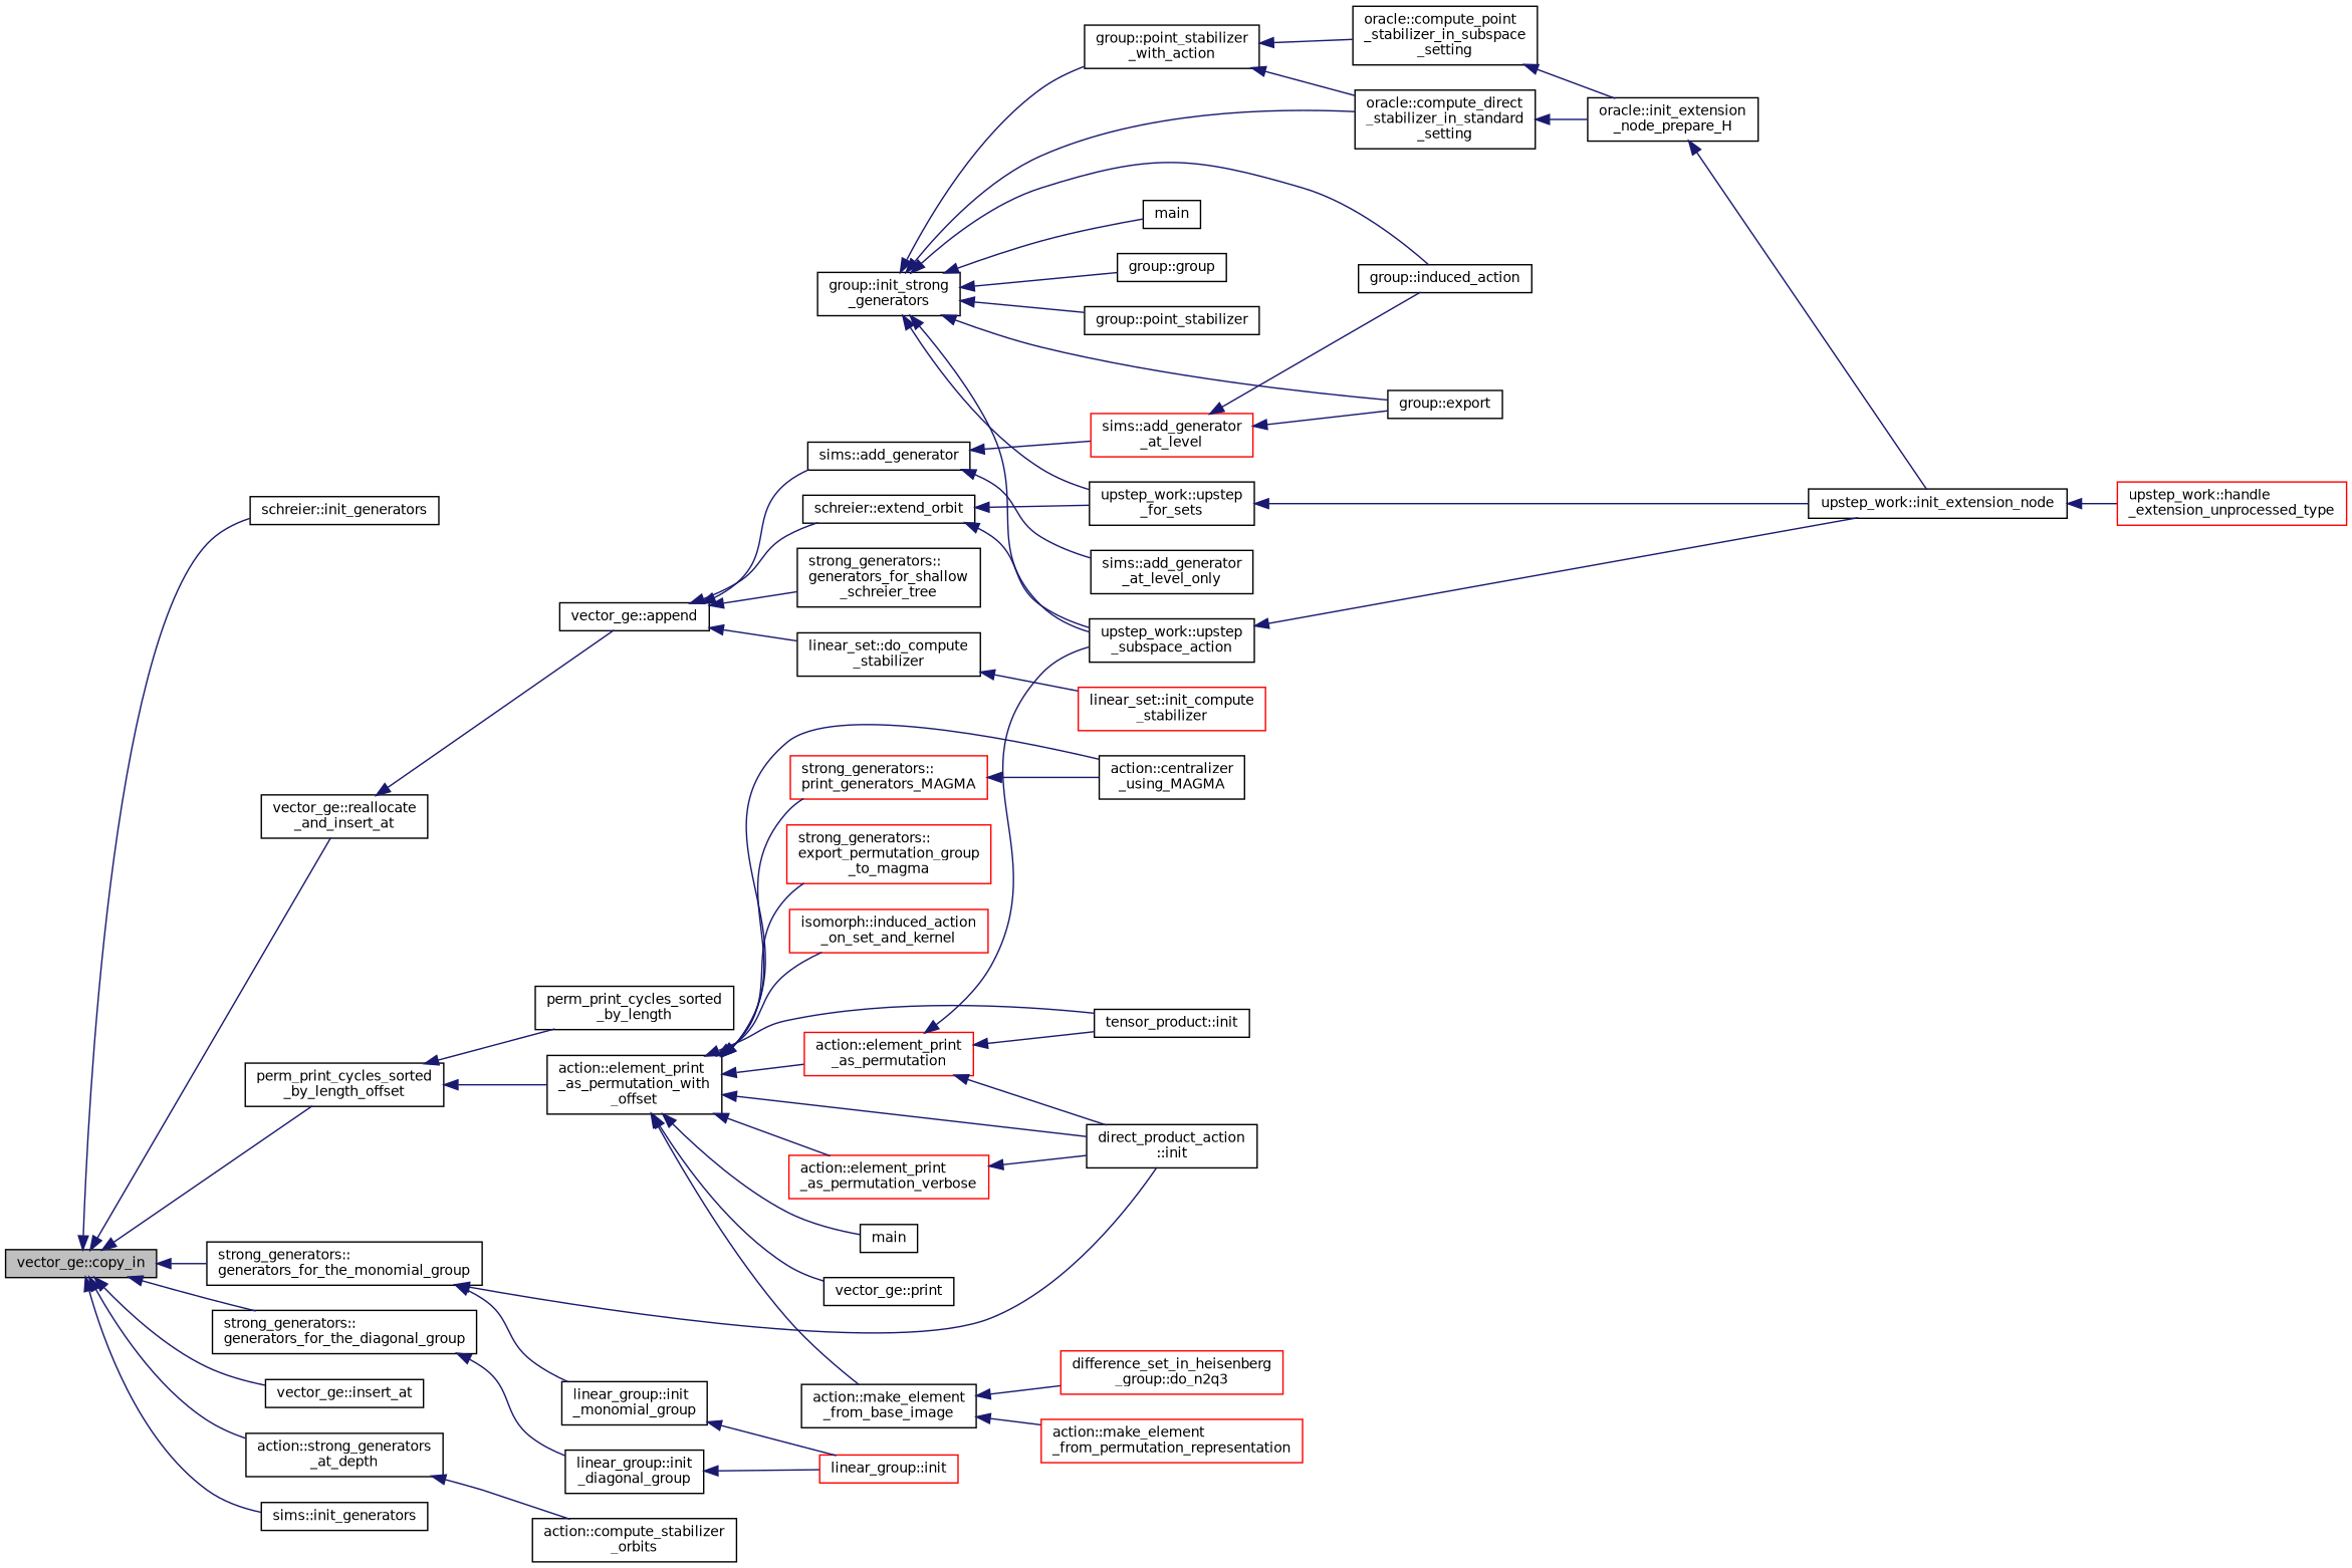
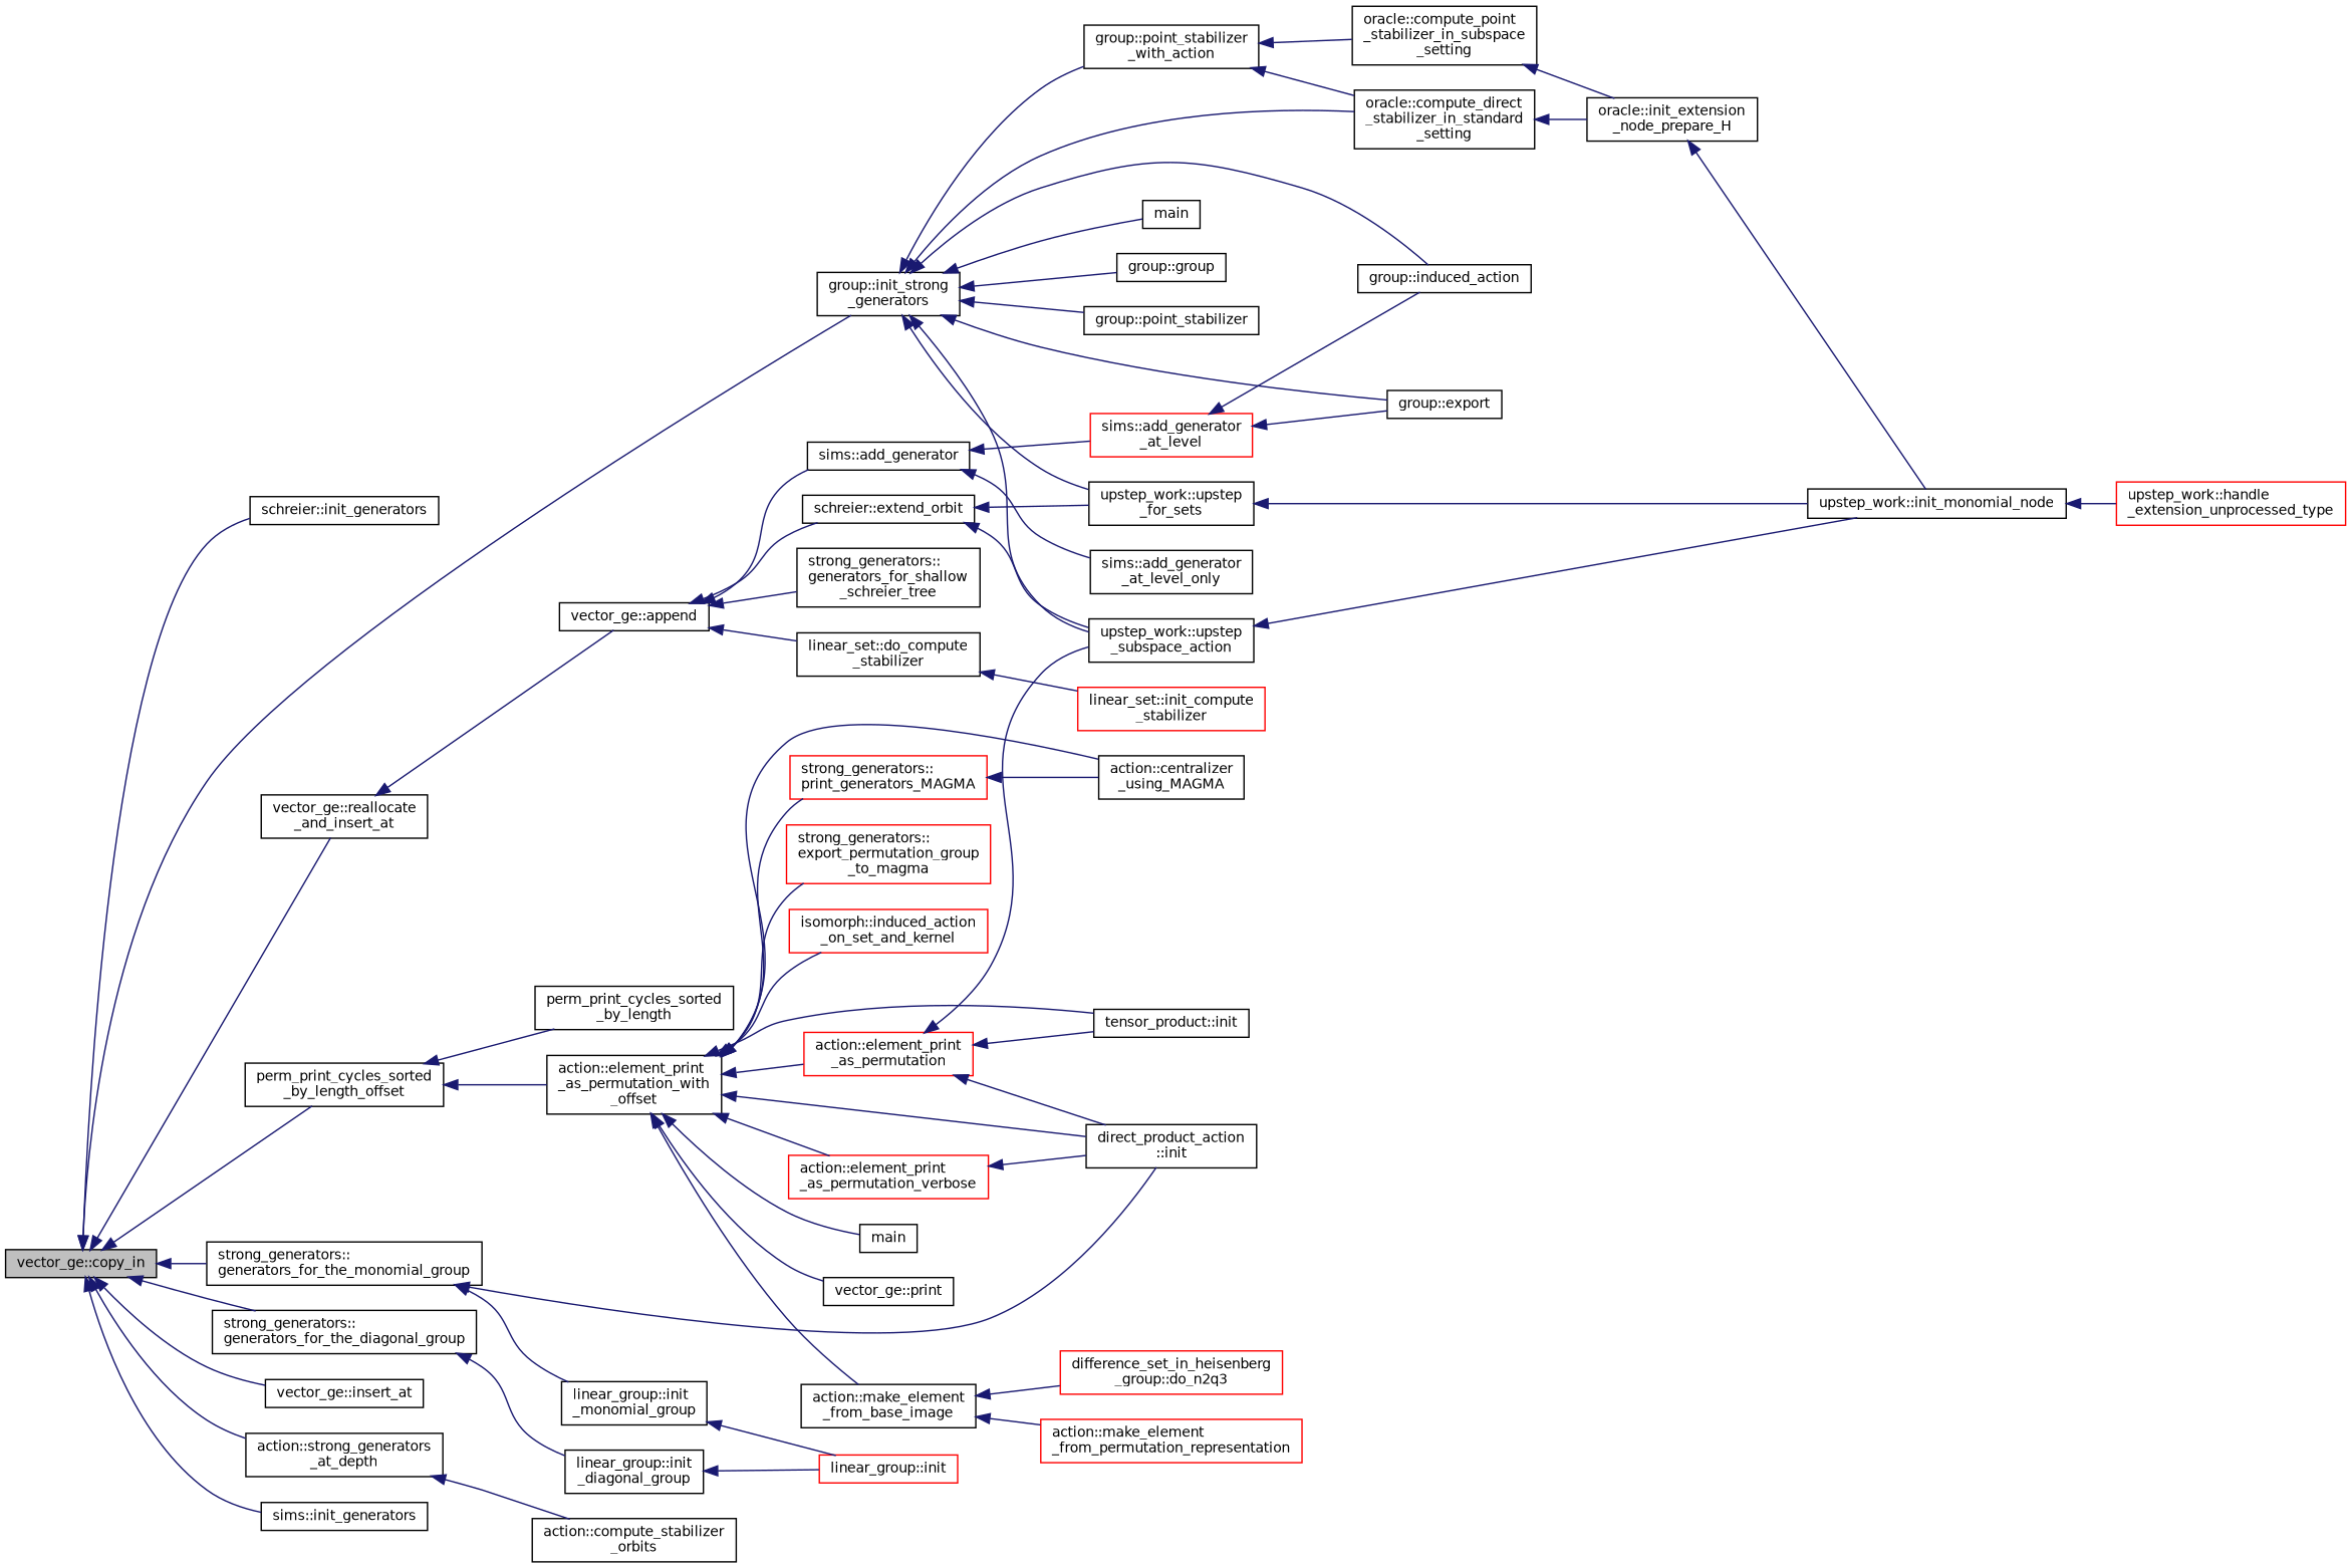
  digraph {
    rankdir=LR
    node [color=black fillcolor=white fontname=Helvetica fontsize=10 shape=record style=filled]
    edge [color=midnightblue dir=back fontname=Helvetica fontsize=10 labelfontname=Helvetica labelfontsize=10 style=solid]
    n1 [fillcolor=grey75 fontcolor=black height=0.2 label="vector_ge::copy_in" width=0.4]
    n2 [height=0.2 label="schreier::init_generators" width=0.4]
    n3 [height=0.2 label="group::init_strong\l_generators" width=0.4]
    n4 [height=0.2 label="vector_ge::reallocate\l_and_insert_at" width=0.4]
    n5 [height=0.2 label="vector_ge::insert_at" width=0.4]
    n6 [height=0.2 label="action::strong_generators\l_at_depth" width=0.4]
    n7 [height=0.2 label="perm_print_cycles_sorted\l_by_length_offset" width=0.4]
    n8 [height=0.2 label="sims::init_generators" width=0.4]
    n9 [height=0.2 label="strong_generators::\lgenerators_for_the_monomial_group" width=0.4]
    n10 [height=0.2 label="strong_generators::\lgenerators_for_the_diagonal_group" width=0.4]
    n11 [height=0.2 label=main width=0.4]
    n12 [height=0.2 label="group::group" width=0.4]
    n13 [height=0.2 label="group::point_stabilizer" width=0.4]
    n14 [height=0.2 label="group::point_stabilizer\l_with_action" width=0.4]
    n15 [height=0.2 label="oracle::compute_direct\l_stabilizer_in_standard\l_setting" width=0.4]
    n16 [height=0.2 label="group::induced_action" width=0.4]
    n17 [height=0.2 label="group::export" width=0.4]
    n18 [height=0.2 label="upstep_work::upstep\l_for_sets" width=0.4]
    n19 [height=0.2 label="upstep_work::upstep\l_subspace_action" width=0.4]
    n20 [height=0.2 label="vector_ge::append" width=0.4]
    n21 [height=0.2 label="action::compute_stabilizer\l_orbits" width=0.4]
    n22 [height=0.2 label="action::element_print\l_as_permutation_with\l_offset" width=0.4]
    n23 [height=0.2 label="perm_print_cycles_sorted\l_by_length" width=0.4]
    n24 [height=0.2 label="direct_product_action\l::init" width=0.4]
    n25 [height=0.2 label="linear_group::init\l_monomial_group" width=0.4]
    n26 [height=0.2 label="linear_group::init\l_diagonal_group" width=0.4]
    n27 [height=0.2 label="oracle::compute_point\l_stabilizer_in_subspace\l_setting" width=0.4]
    n28 [height=0.2 label="oracle::init_extension\l_node_prepare_H" width=0.4]
-   n29 [height=0.2 label="upstep_work::init_extension_node" width=0.4]
+   n29 [height=0.2 label="upstep_work::init_monomial_node" width=0.4]
    n30 [color=red height=0.2 label="upstep_work::handle\l_extension_unprocessed_type" width=0.4]
    n31 [height=0.2 label="linear_set::do_compute\l_stabilizer" width=0.4]
    n32 [height=0.2 label="schreier::extend_orbit" width=0.4]
    n33 [height=0.2 label="sims::add_generator" width=0.4]
    n34 [height=0.2 label="strong_generators::\lgenerators_for_shallow\l_schreier_tree" width=0.4]
    n35 [color=red height=0.2 label="linear_set::init_compute\l_stabilizer" width=0.4]
    n36 [color=red height=0.2 label="sims::add_generator\l_at_level" width=0.4]
    n37 [height=0.2 label="sims::add_generator\l_at_level_only" width=0.4]
    n38 [height=0.2 label="tensor_product::init" width=0.4]
    n39 [height=0.2 label=main width=0.4]
    n40 [height=0.2 label="vector_ge::print" width=0.4]
    n41 [height=0.2 label="action::make_element\l_from_base_image" width=0.4]
    n42 [height=0.2 label="action::centralizer\l_using_MAGMA" width=0.4]
    n43 [color=red height=0.2 label="action::element_print\l_as_permutation" width=0.4]
    n44 [color=red height=0.2 label="action::element_print\l_as_permutation_verbose" width=0.4]
    n45 [color=red height=0.2 label="strong_generators::\lprint_generators_MAGMA" width=0.4]
    n46 [color=red height=0.2 label="strong_generators::\lexport_permutation_group\l_to_magma" width=0.4]
    n47 [color=red height=0.2 label="isomorph::induced_action\l_on_set_and_kernel" width=0.4]
    n48 [color=red height=0.2 label="difference_set_in_heisenberg\l_group::do_n2q3" width=0.4]
    n49 [color=red height=0.2 label="action::make_element\l_from_permutation_representation" width=0.4]
    n50 [color=red height=0.2 label="linear_group::init" width=0.4]
    n1 -> n2
+   n1 -> n3
    n1 -> n4
    n1 -> n5
    n1 -> n6
    n1 -> n7
    n1 -> n8
    n1 -> n9
    n1 -> n10
    n3 -> n11
    n3 -> n12
    n3 -> n13
    n3 -> n14
    n3 -> n15
    n3 -> n16
    n3 -> n17
    n3 -> n18
    n3 -> n19
    n4 -> n20
    n6 -> n21
    n7 -> n22
    n7 -> n23
    n9 -> n24
    n9 -> n25
    n10 -> n26
    n14 -> n15
    n14 -> n27
    n15 -> n28
    n18 -> n29
    n19 -> n29
    n20 -> n31
    n20 -> n32
    n20 -> n33
    n20 -> n34
    n22 -> n24
    n22 -> n38
    n22 -> n39
    n22 -> n40
    n22 -> n41
    n22 -> n42
    n22 -> n43
    n22 -> n44
    n22 -> n45
    n22 -> n46
    n22 -> n47
    n25 -> n50
    n26 -> n50
    n27 -> n28
    n28 -> n29
    n29 -> n30
    n31 -> n35
    n32 -> n18
    n32 -> n19
    n33 -> n36
    n33 -> n37
    n36 -> n16
    n36 -> n17
    n41 -> n48
    n41 -> n49
    n43 -> n19
    n43 -> n24
    n43 -> n38
    n44 -> n24
    n45 -> n42
  }
